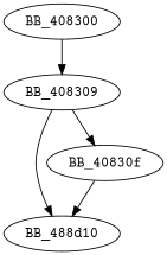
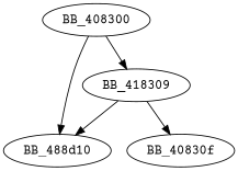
  digraph {
    fontname="Courier Prime"
    node [fontname="Courier Prime"]
    edge [fontname="Courier Prime"]
    BB_408300
-   BB_408309
+   BB_408309 [label=BB_418309]
    n3 [label=BB_488d10]
    BB_40830f
    BB_408300 -> BB_408309
-   BB_40830f -> n3
+   BB_408300 -> n3
    BB_408309 -> n3
    BB_408309 -> BB_40830f
  }
